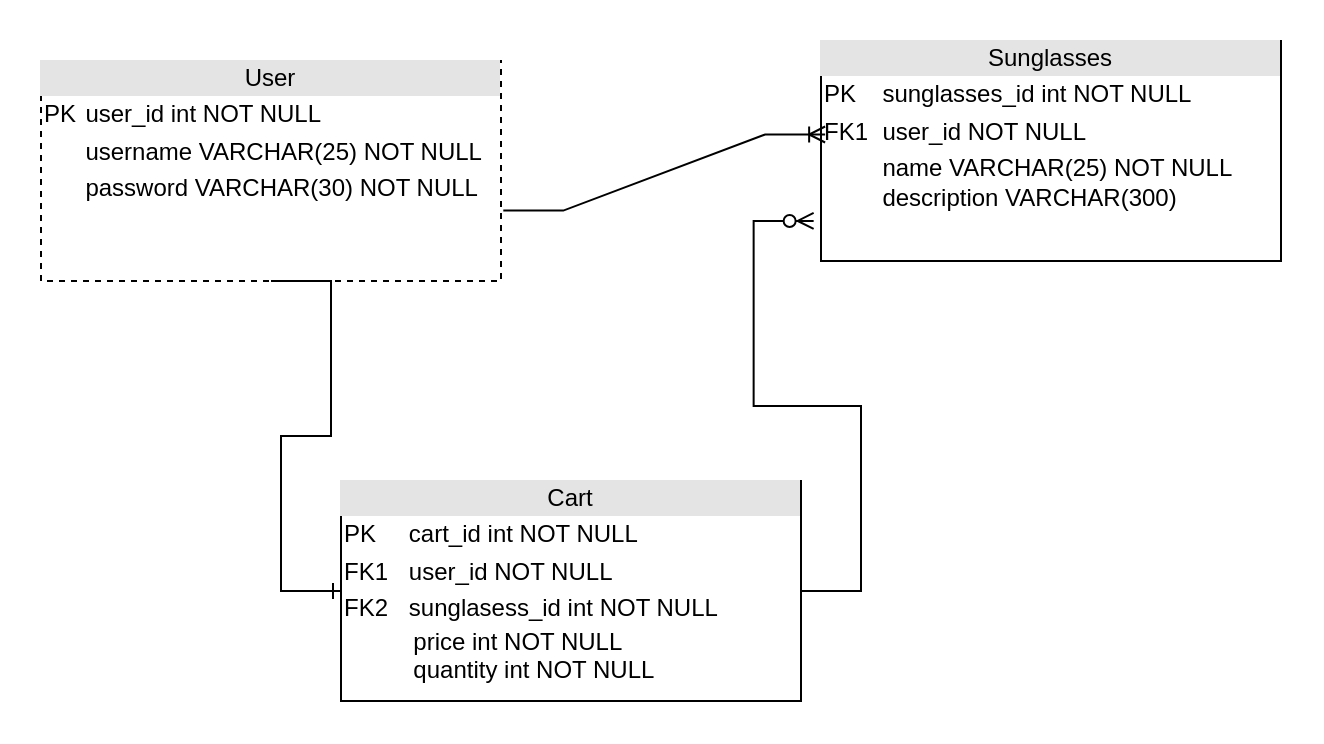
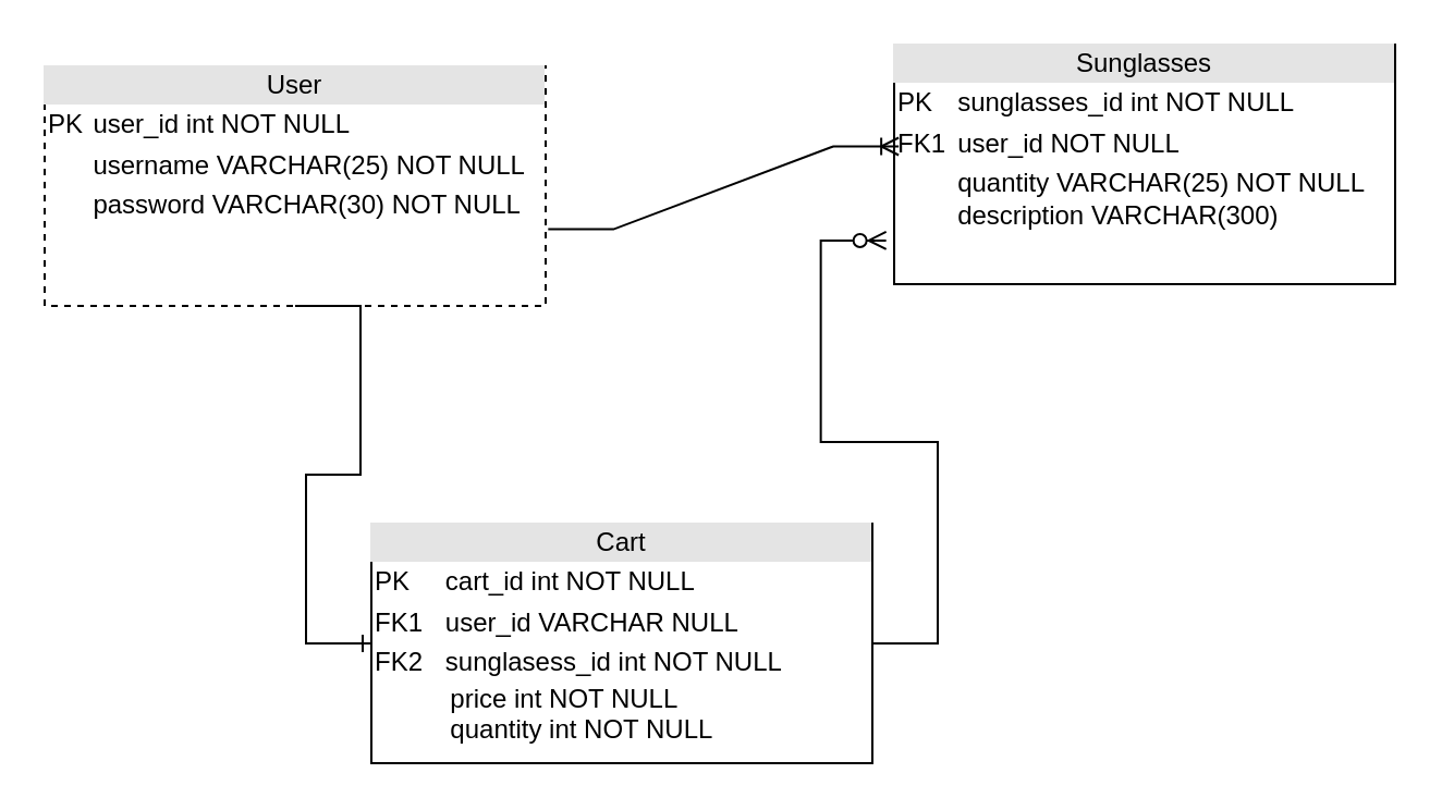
  <mxCell id="0" />
  <mxCell id="1" parent="0" />
  <mxCell id="2" value="&lt;div style=&quot;text-align: center; box-sizing: border-box; width: 100%; background: rgb(228, 228, 228); padding: 2px;&quot;&gt;User&lt;/div&gt;&lt;table style=&quot;width:100%;font-size:1em;&quot; cellpadding=&quot;2&quot; cellspacing=&quot;0&quot;&gt;&lt;tbody&gt;&lt;tr&gt;&lt;td&gt;PK&lt;/td&gt;&lt;td&gt;user_id int NOT NULL&lt;/td&gt;&lt;/tr&gt;&lt;tr&gt;&lt;td&gt;&lt;br&gt;&lt;/td&gt;&lt;td&gt;username VARCHAR(25) NOT NULL&lt;/td&gt;&lt;/tr&gt;&lt;tr&gt;&lt;td&gt;&lt;/td&gt;&lt;td&gt;password VARCHAR(30) NOT NULL&lt;/td&gt;&lt;/tr&gt;&lt;/tbody&gt;&lt;/table&gt;" style="verticalAlign=top;align=left;overflow=fill;html=1;whiteSpace=wrap;dashed=1;" vertex="1" parent="1"><mxGeometry x="20" y="30" width="230" height="110" as="geometry" /></mxCell>
- <mxCell id="3" value="&lt;div style=&quot;text-align: center; box-sizing: border-box; width: 100%; background: rgb(228, 228, 228); padding: 2px;&quot;&gt;Sunglasses&lt;/div&gt;&lt;table style=&quot;width:100%;font-size:1em;&quot; cellpadding=&quot;2&quot; cellspacing=&quot;0&quot;&gt;&lt;tbody&gt;&lt;tr&gt;&lt;td&gt;PK&lt;/td&gt;&lt;td&gt;sunglasses_id int NOT NULL&lt;/td&gt;&lt;/tr&gt;&lt;tr&gt;&lt;td&gt;FK1&lt;/td&gt;&lt;td&gt;user_id NOT NULL&lt;/td&gt;&lt;/tr&gt;&lt;tr&gt;&lt;td&gt;&lt;/td&gt;&lt;td&gt;name VARCHAR(25) NOT NULL&lt;br&gt;description VARCHAR(300)&lt;/td&gt;&lt;/tr&gt;&lt;/tbody&gt;&lt;/table&gt;" style="verticalAlign=top;align=left;overflow=fill;html=1;whiteSpace=wrap;" vertex="1" parent="1"><mxGeometry x="410" y="20" width="230" height="110" as="geometry" /></mxCell>
+ <mxCell id="3" value="&lt;div style=&quot;text-align: center; box-sizing: border-box; width: 100%; background: rgb(228, 228, 228); padding: 2px;&quot;&gt;Sunglasses&lt;/div&gt;&lt;table style=&quot;width:100%;font-size:1em;&quot; cellpadding=&quot;2&quot; cellspacing=&quot;0&quot;&gt;&lt;tbody&gt;&lt;tr&gt;&lt;td&gt;PK&lt;/td&gt;&lt;td&gt;sunglasses_id int NOT NULL&lt;/td&gt;&lt;/tr&gt;&lt;tr&gt;&lt;td&gt;FK1&lt;/td&gt;&lt;td&gt;user_id NOT NULL&lt;/td&gt;&lt;/tr&gt;&lt;tr&gt;&lt;td&gt;&lt;/td&gt;&lt;td&gt;quantity VARCHAR(25) NOT NULL&lt;br&gt;description VARCHAR(300)&lt;/td&gt;&lt;/tr&gt;&lt;/tbody&gt;&lt;/table&gt;" style="verticalAlign=top;align=left;overflow=fill;html=1;whiteSpace=wrap;" vertex="1" parent="1"><mxGeometry x="410" y="20" width="230" height="110" as="geometry" /></mxCell>
  <mxCell id="4" value="" style="edgeStyle=entityRelationEdgeStyle;fontSize=12;html=1;endArrow=ERoneToMany;rounded=0;exitX=1.005;exitY=0.68;exitDx=0;exitDy=0;entryX=0.009;entryY=0.425;entryDx=0;entryDy=0;entryPerimeter=0;exitPerimeter=0;" edge="1" parent="1" source="2" target="3"><mxGeometry width="100" height="100" relative="1" as="geometry"><mxPoint x="90" y="40" as="sourcePoint" /><mxPoint x="190" y="-60" as="targetPoint" /></mxGeometry></mxCell>
- <mxCell id="5" value="&lt;div style=&quot;text-align: center; box-sizing: border-box; width: 100%; background: rgb(228, 228, 228); padding: 2px;&quot;&gt;Cart&lt;/div&gt;&lt;table style=&quot;width:100%;font-size:1em;&quot; cellpadding=&quot;2&quot; cellspacing=&quot;0&quot;&gt;&lt;tbody&gt;&lt;tr&gt;&lt;td&gt;PK&lt;/td&gt;&lt;td&gt;cart_id int NOT NULL&lt;/td&gt;&lt;/tr&gt;&lt;tr&gt;&lt;td&gt;FK1&lt;/td&gt;&lt;td&gt;user_id NOT NULL&lt;/td&gt;&lt;/tr&gt;&lt;tr&gt;&lt;td&gt;FK2&lt;/td&gt;&lt;td&gt;sunglasess_id int NOT NULL&lt;br&gt;&lt;/td&gt;&lt;/tr&gt;&lt;/tbody&gt;&lt;/table&gt;&lt;span style=&quot;background-color: initial;&quot;&gt;&amp;nbsp; &amp;nbsp; &amp;nbsp; &amp;nbsp; &amp;nbsp; &amp;nbsp;price int NOT NULL&lt;/span&gt;&lt;div&gt;&lt;span style=&quot;background-color: initial;&quot;&gt;&amp;nbsp; &amp;nbsp; &amp;nbsp; &amp;nbsp; &amp;nbsp; &amp;nbsp;quantity int NOT NULL&lt;/span&gt;&lt;/div&gt;" style="verticalAlign=top;align=left;overflow=fill;html=1;whiteSpace=wrap;" vertex="1" parent="1"><mxGeometry x="170" y="240" width="230" height="110" as="geometry" /></mxCell>
+ <mxCell id="5" value="&lt;div style=&quot;text-align: center; box-sizing: border-box; width: 100%; background: rgb(228, 228, 228); padding: 2px;&quot;&gt;Cart&lt;/div&gt;&lt;table style=&quot;width:100%;font-size:1em;&quot; cellpadding=&quot;2&quot; cellspacing=&quot;0&quot;&gt;&lt;tbody&gt;&lt;tr&gt;&lt;td&gt;PK&lt;/td&gt;&lt;td&gt;cart_id int NOT NULL&lt;/td&gt;&lt;/tr&gt;&lt;tr&gt;&lt;td&gt;FK1&lt;/td&gt;&lt;td&gt;user_id VARCHAR NULL&lt;/td&gt;&lt;/tr&gt;&lt;tr&gt;&lt;td&gt;FK2&lt;/td&gt;&lt;td&gt;sunglasess_id int NOT NULL&lt;br&gt;&lt;/td&gt;&lt;/tr&gt;&lt;/tbody&gt;&lt;/table&gt;&lt;span style=&quot;background-color: initial;&quot;&gt;&amp;nbsp; &amp;nbsp; &amp;nbsp; &amp;nbsp; &amp;nbsp; &amp;nbsp;price int NOT NULL&lt;/span&gt;&lt;div&gt;&lt;span style=&quot;background-color: initial;&quot;&gt;&amp;nbsp; &amp;nbsp; &amp;nbsp; &amp;nbsp; &amp;nbsp; &amp;nbsp;quantity int NOT NULL&lt;/span&gt;&lt;/div&gt;" style="verticalAlign=top;align=left;overflow=fill;html=1;whiteSpace=wrap;" vertex="1" parent="1"><mxGeometry x="170" y="240" width="230" height="110" as="geometry" /></mxCell>
  <mxCell id="6" value="" style="edgeStyle=entityRelationEdgeStyle;fontSize=12;html=1;endArrow=ERzeroToMany;endFill=1;rounded=0;exitX=1;exitY=0.5;exitDx=0;exitDy=0;entryX=-0.016;entryY=0.818;entryDx=0;entryDy=0;entryPerimeter=0;" edge="1" parent="1" source="5" target="3"><mxGeometry width="100" height="100" relative="1" as="geometry"><mxPoint x="110" y="210" as="sourcePoint" /><mxPoint x="210" y="110" as="targetPoint" /></mxGeometry></mxCell>
  <mxCell id="7" value="" style="edgeStyle=entityRelationEdgeStyle;fontSize=12;html=1;endArrow=ERone;endFill=1;rounded=0;exitX=0.5;exitY=1;exitDx=0;exitDy=0;entryX=0;entryY=0.5;entryDx=0;entryDy=0;" edge="1" parent="1" source="2" target="5"><mxGeometry width="100" height="100" relative="1" as="geometry"><mxPoint x="170" y="270" as="sourcePoint" /><mxPoint x="270" y="170" as="targetPoint" /></mxGeometry></mxCell>
